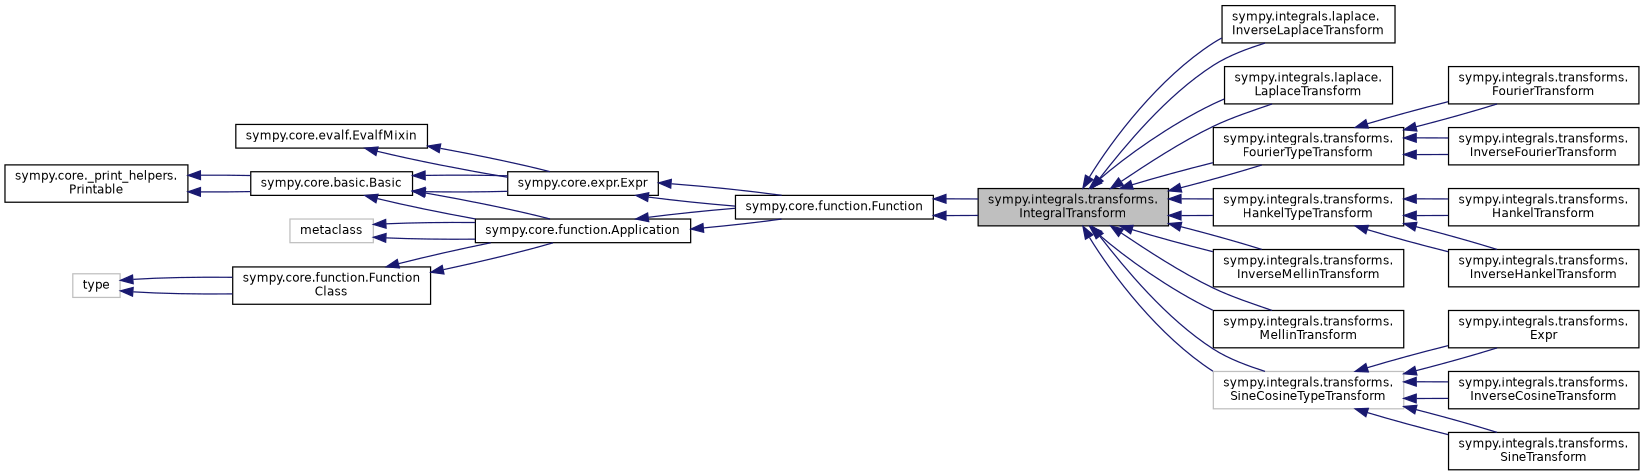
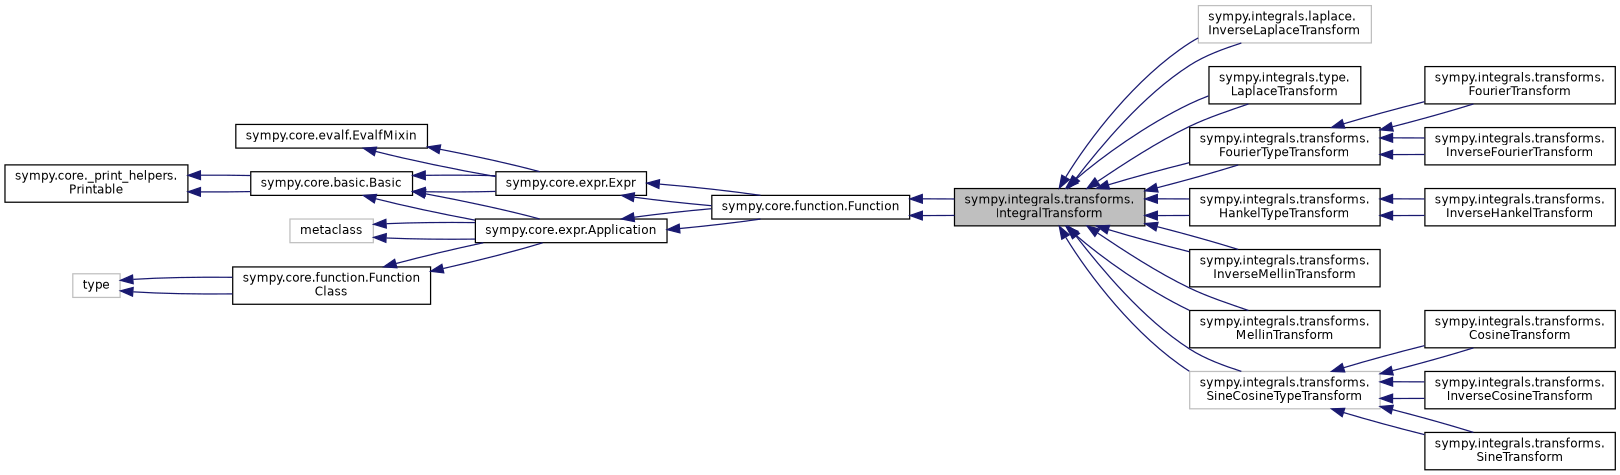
  digraph {
    rankdir=LR
    node [color=black fillcolor=white fontname=Helvetica fontsize=10 shape=record style=filled]
    edge [color=midnightblue dir=back fontname=Helvetica fontsize=10 labelfontname=Helvetica labelfontsize=10 style=solid]
    n1 [fillcolor=grey75 fontcolor=black height=0.2 label="sympy.integrals.transforms.\lIntegralTransform" width=0.4]
-   n2 [height=0.2 label="sympy.integrals.laplace.\lInverseLaplaceTransform" width=0.4]
-   n3 [height=0.2 label="sympy.integrals.laplace.\lLaplaceTransform" width=0.4]
+   n2 [color=grey75 height=0.2 label="sympy.integrals.laplace.\lInverseLaplaceTransform" width=0.4]
+   n3 [height=0.2 label="sympy.integrals.type.\lLaplaceTransform" width=0.4]
    n4 [height=0.2 label="sympy.integrals.transforms.\lFourierTypeTransform" width=0.4]
    n5 [height=0.2 label="sympy.integrals.transforms.\lHankelTypeTransform" width=0.4]
    n6 [height=0.2 label="sympy.integrals.transforms.\lInverseMellinTransform" width=0.4]
    n7 [height=0.2 label="sympy.integrals.transforms.\lMellinTransform" width=0.4]
    n8 [color=grey75 height=0.2 label="sympy.integrals.transforms.\lSineCosineTypeTransform" width=0.4]
    n9 [height=0.2 label="sympy.integrals.transforms.\lFourierTransform" width=0.4]
    n10 [height=0.2 label="sympy.integrals.transforms.\lInverseFourierTransform" width=0.4]
-   n11 [height=0.2 label="sympy.integrals.transforms.\lHankelTransform" width=0.4]
    n12 [height=0.2 label="sympy.integrals.transforms.\lInverseHankelTransform" width=0.4]
-   n13 [height=0.2 label="sympy.integrals.transforms.\lExpr" width=0.4]
+   n13 [height=0.2 label="sympy.integrals.transforms.\lCosineTransform" width=0.4]
    n14 [height=0.2 label="sympy.integrals.transforms.\lInverseCosineTransform" width=0.4]
    n15 [height=0.2 label="sympy.integrals.transforms.\lSineTransform" width=0.4]
    n16 [height=0.2 label="sympy.core.function.Function" width=0.4]
-   n17 [height=0.2 label="sympy.core.function.Application" width=0.4]
+   n17 [height=0.2 label="sympy.core.expr.Application" width=0.4]
    n18 [height=0.2 label="sympy.core.basic.Basic" width=0.4]
    n19 [height=0.2 label="sympy.core.expr.Expr" width=0.4]
    n20 [height=0.2 label="sympy.core._print_helpers.\lPrintable" width=0.4]
    n21 [color=grey75 height=0.2 label=metaclass width=0.4]
    n22 [height=0.2 label="sympy.core.function.Function\lClass" width=0.4]
    n23 [color=grey75 height=0.2 label=type width=0.4]
    n24 [height=0.2 label="sympy.core.evalf.EvalfMixin" width=0.4]
    n1 -> n2
    n1 -> n2
    n1 -> n3
    n1 -> n3
    n1 -> n4
    n1 -> n4
    n1 -> n5
    n1 -> n5
    n1 -> n6
    n1 -> n6
    n1 -> n7
    n1 -> n7
    n1 -> n8
    n1 -> n8
    n4 -> n9
    n4 -> n9
    n4 -> n10
    n4 -> n10
-   n5 -> n11
-   n5 -> n11
    n5 -> n12
    n5 -> n12
    n8 -> n13
    n8 -> n13
    n8 -> n14
    n8 -> n14
    n8 -> n15
    n8 -> n15
    n16 -> n1
    n16 -> n1
    n17 -> n16
    n17 -> n16
    n18 -> n17
    n18 -> n17
    n18 -> n19
    n18 -> n19
    n19 -> n16
    n19 -> n16
    n20 -> n18
    n20 -> n18
    n21 -> n17
    n21 -> n17
    n22 -> n17
    n22 -> n17
    n23 -> n22
    n23 -> n22
    n24 -> n19
    n24 -> n19
  }
